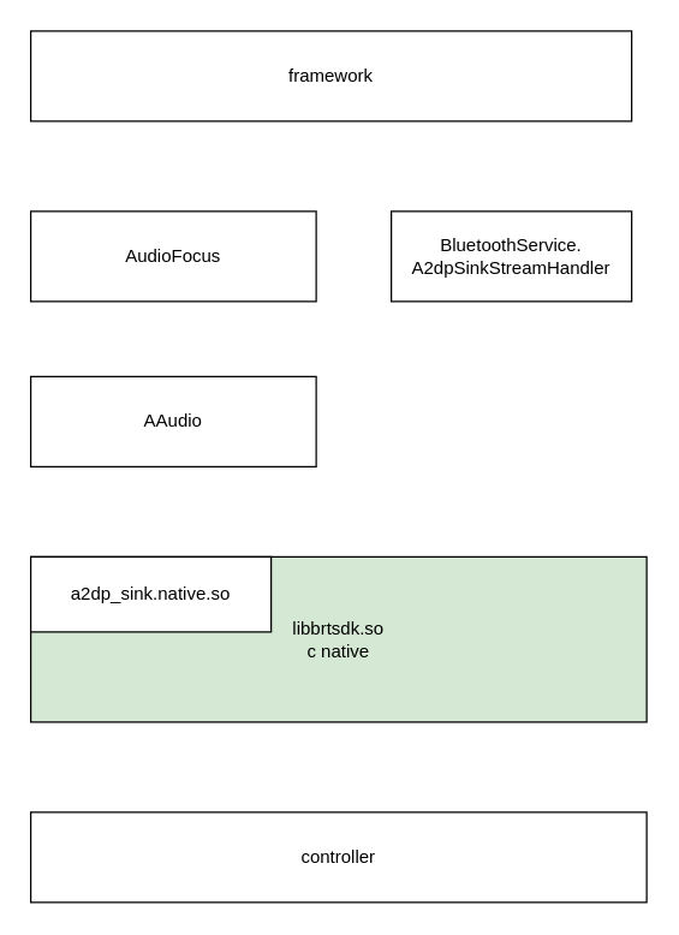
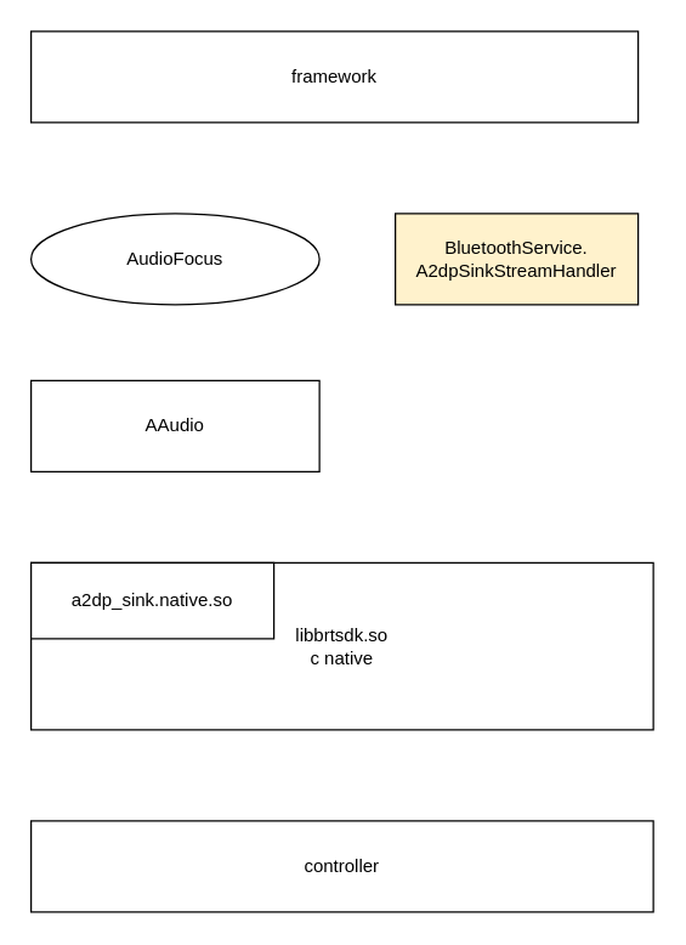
  <mxCell id="0" />
  <mxCell id="1" parent="0" />
  <mxCell id="2" value="framework" style="rounded=0;whiteSpace=wrap;html=1;" vertex="1" parent="1"><mxGeometry x="20" y="20" width="400" height="60" as="geometry" /></mxCell>
  <mxCell id="3" value="AAudio" style="rounded=0;whiteSpace=wrap;html=1;" vertex="1" parent="1"><mxGeometry x="20" y="250" width="190" height="60" as="geometry" /></mxCell>
- <mxCell id="4" value="BluetoothService.&lt;br&gt;A2dpSinkStreamHandler" style="rounded=0;whiteSpace=wrap;html=1;" vertex="1" parent="1"><mxGeometry x="260" y="140" width="160" height="60" as="geometry" /></mxCell>
+ <mxCell id="4" value="BluetoothService.&lt;br&gt;A2dpSinkStreamHandler" style="rounded=0;whiteSpace=wrap;html=1;fillColor=#fff2cc;" vertex="1" parent="1"><mxGeometry x="260" y="140" width="160" height="60" as="geometry" /></mxCell>
  <mxCell id="5" value="controller" style="rounded=0;whiteSpace=wrap;html=1;" vertex="1" parent="1"><mxGeometry x="20" y="540" width="410" height="60" as="geometry" /></mxCell>
- <mxCell id="6" value="libbrtsdk.so&lt;br&gt;c native" style="rounded=0;whiteSpace=wrap;html=1;fillColor=#d5e8d4;" vertex="1" parent="1"><mxGeometry x="20" y="370" width="410" height="110" as="geometry" /></mxCell>
- <mxCell id="7" value="AudioFocus" style="whiteSpace=wrap;html=1;" vertex="1" parent="1"><mxGeometry x="20" y="140" width="190" height="60" as="geometry" /></mxCell>
+ <mxCell id="6" value="libbrtsdk.so&lt;br&gt;c native" style="rounded=0;whiteSpace=wrap;html=1;" vertex="1" parent="1"><mxGeometry x="20" y="370" width="410" height="110" as="geometry" /></mxCell>
+ <mxCell id="7" value="AudioFocus" style="ellipse;whiteSpace=wrap;html=1;" vertex="1" parent="1"><mxGeometry x="20" y="140" width="190" height="60" as="geometry" /></mxCell>
  <mxCell id="8" value="a2dp_sink.native.so" style="whiteSpace=wrap;html=1;" vertex="1" parent="1"><mxGeometry x="20" y="370" width="160" height="50" as="geometry" /></mxCell>
